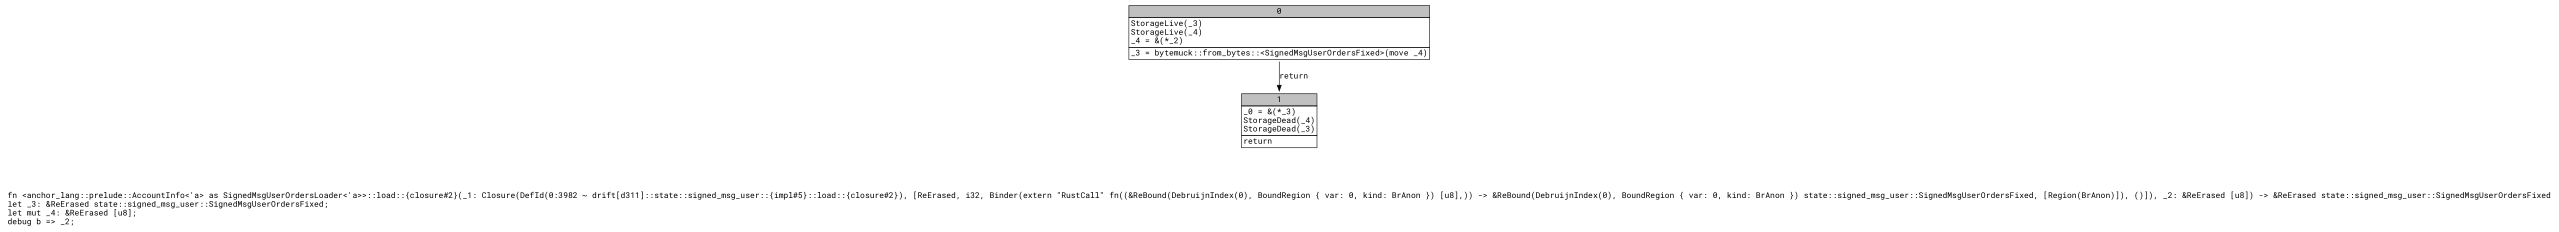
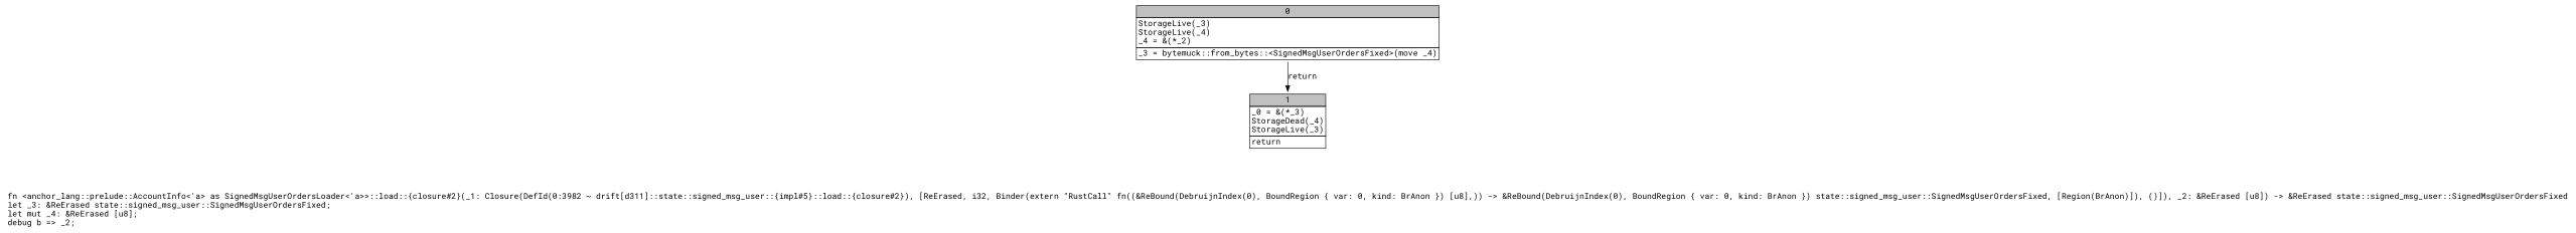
  digraph {
    fontname="Roboto Mono"
    label=<fn &lt;anchor_lang::prelude::AccountInfo&lt;'a&gt; as SignedMsgUserOrdersLoader&lt;'a&gt;&gt;::load::{closure#2}(_1: Closure(DefId(0:3982 ~ drift[d311]::state::signed_msg_user::{impl#5}::load::{closure#2}), [ReErased, i32, Binder(extern &quot;RustCall&quot; fn((&amp;ReBound(DebruijnIndex(0), BoundRegion { var: 0, kind: BrAnon }) [u8],)) -&gt; &amp;ReBound(DebruijnIndex(0), BoundRegion { var: 0, kind: BrAnon }) state::signed_msg_user::SignedMsgUserOrdersFixed, [Region(BrAnon)]), ()]), _2: &amp;ReErased [u8]) -&gt; &amp;ReErased state::signed_msg_user::SignedMsgUserOrdersFixed<br align="left"/>let _3: &amp;ReErased state::signed_msg_user::SignedMsgUserOrdersFixed;<br align="left"/>let mut _4: &amp;ReErased [u8];<br align="left"/>debug b =&gt; _2;<br align="left"/>>
    node [fontname="Roboto Mono" shape=none]
    n1 [label=<<table border="0" cellborder="1" cellspacing="0"><tr><td bgcolor="gray" align="center" colspan="1">0</td></tr><tr><td align="left" balign="left">StorageLive(_3)<br/>StorageLive(_4)<br/>_4 = &amp;(*_2)<br/></td></tr><tr><td align="left">_3 = bytemuck::from_bytes::&lt;SignedMsgUserOrdersFixed&gt;(move _4)</td></tr></table>>]
-   n2 [label=<<table border="0" cellborder="1" cellspacing="0"><tr><td bgcolor="gray" align="center" colspan="1">1</td></tr><tr><td align="left" balign="left">_0 = &amp;(*_3)<br/>StorageDead(_4)<br/>StorageDead(_3)<br/></td></tr><tr><td align="left">return</td></tr></table>>]
+   n2 [label=<<table border="0" cellborder="1" cellspacing="0"><tr><td bgcolor="gray" align="center" colspan="1">1</td></tr><tr><td align="left" balign="left">_0 = &amp;(*_3)<br/>StorageDead(_4)<br/>StorageLive(_3)<br/></td></tr><tr><td align="left">return</td></tr></table>>]
    n1 -> n2 [fontname="Roboto Mono" label=return]
  }
